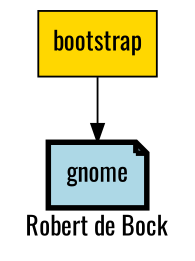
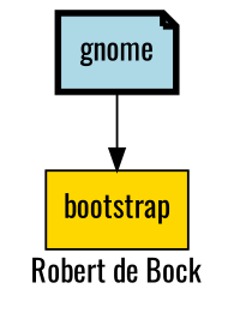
  digraph {
    label="Robert de Bock"
    fontname=Oswald
    node [style=filled fontname=Oswald]
    bootstrap [fillcolor=gold shape=box]
    gnome [fillcolor=lightblue penwidth=3 shape=note]
-   bootstrap -> gnome [fontname=Oswald]
+   gnome -> bootstrap [fontname=Oswald]
  }
